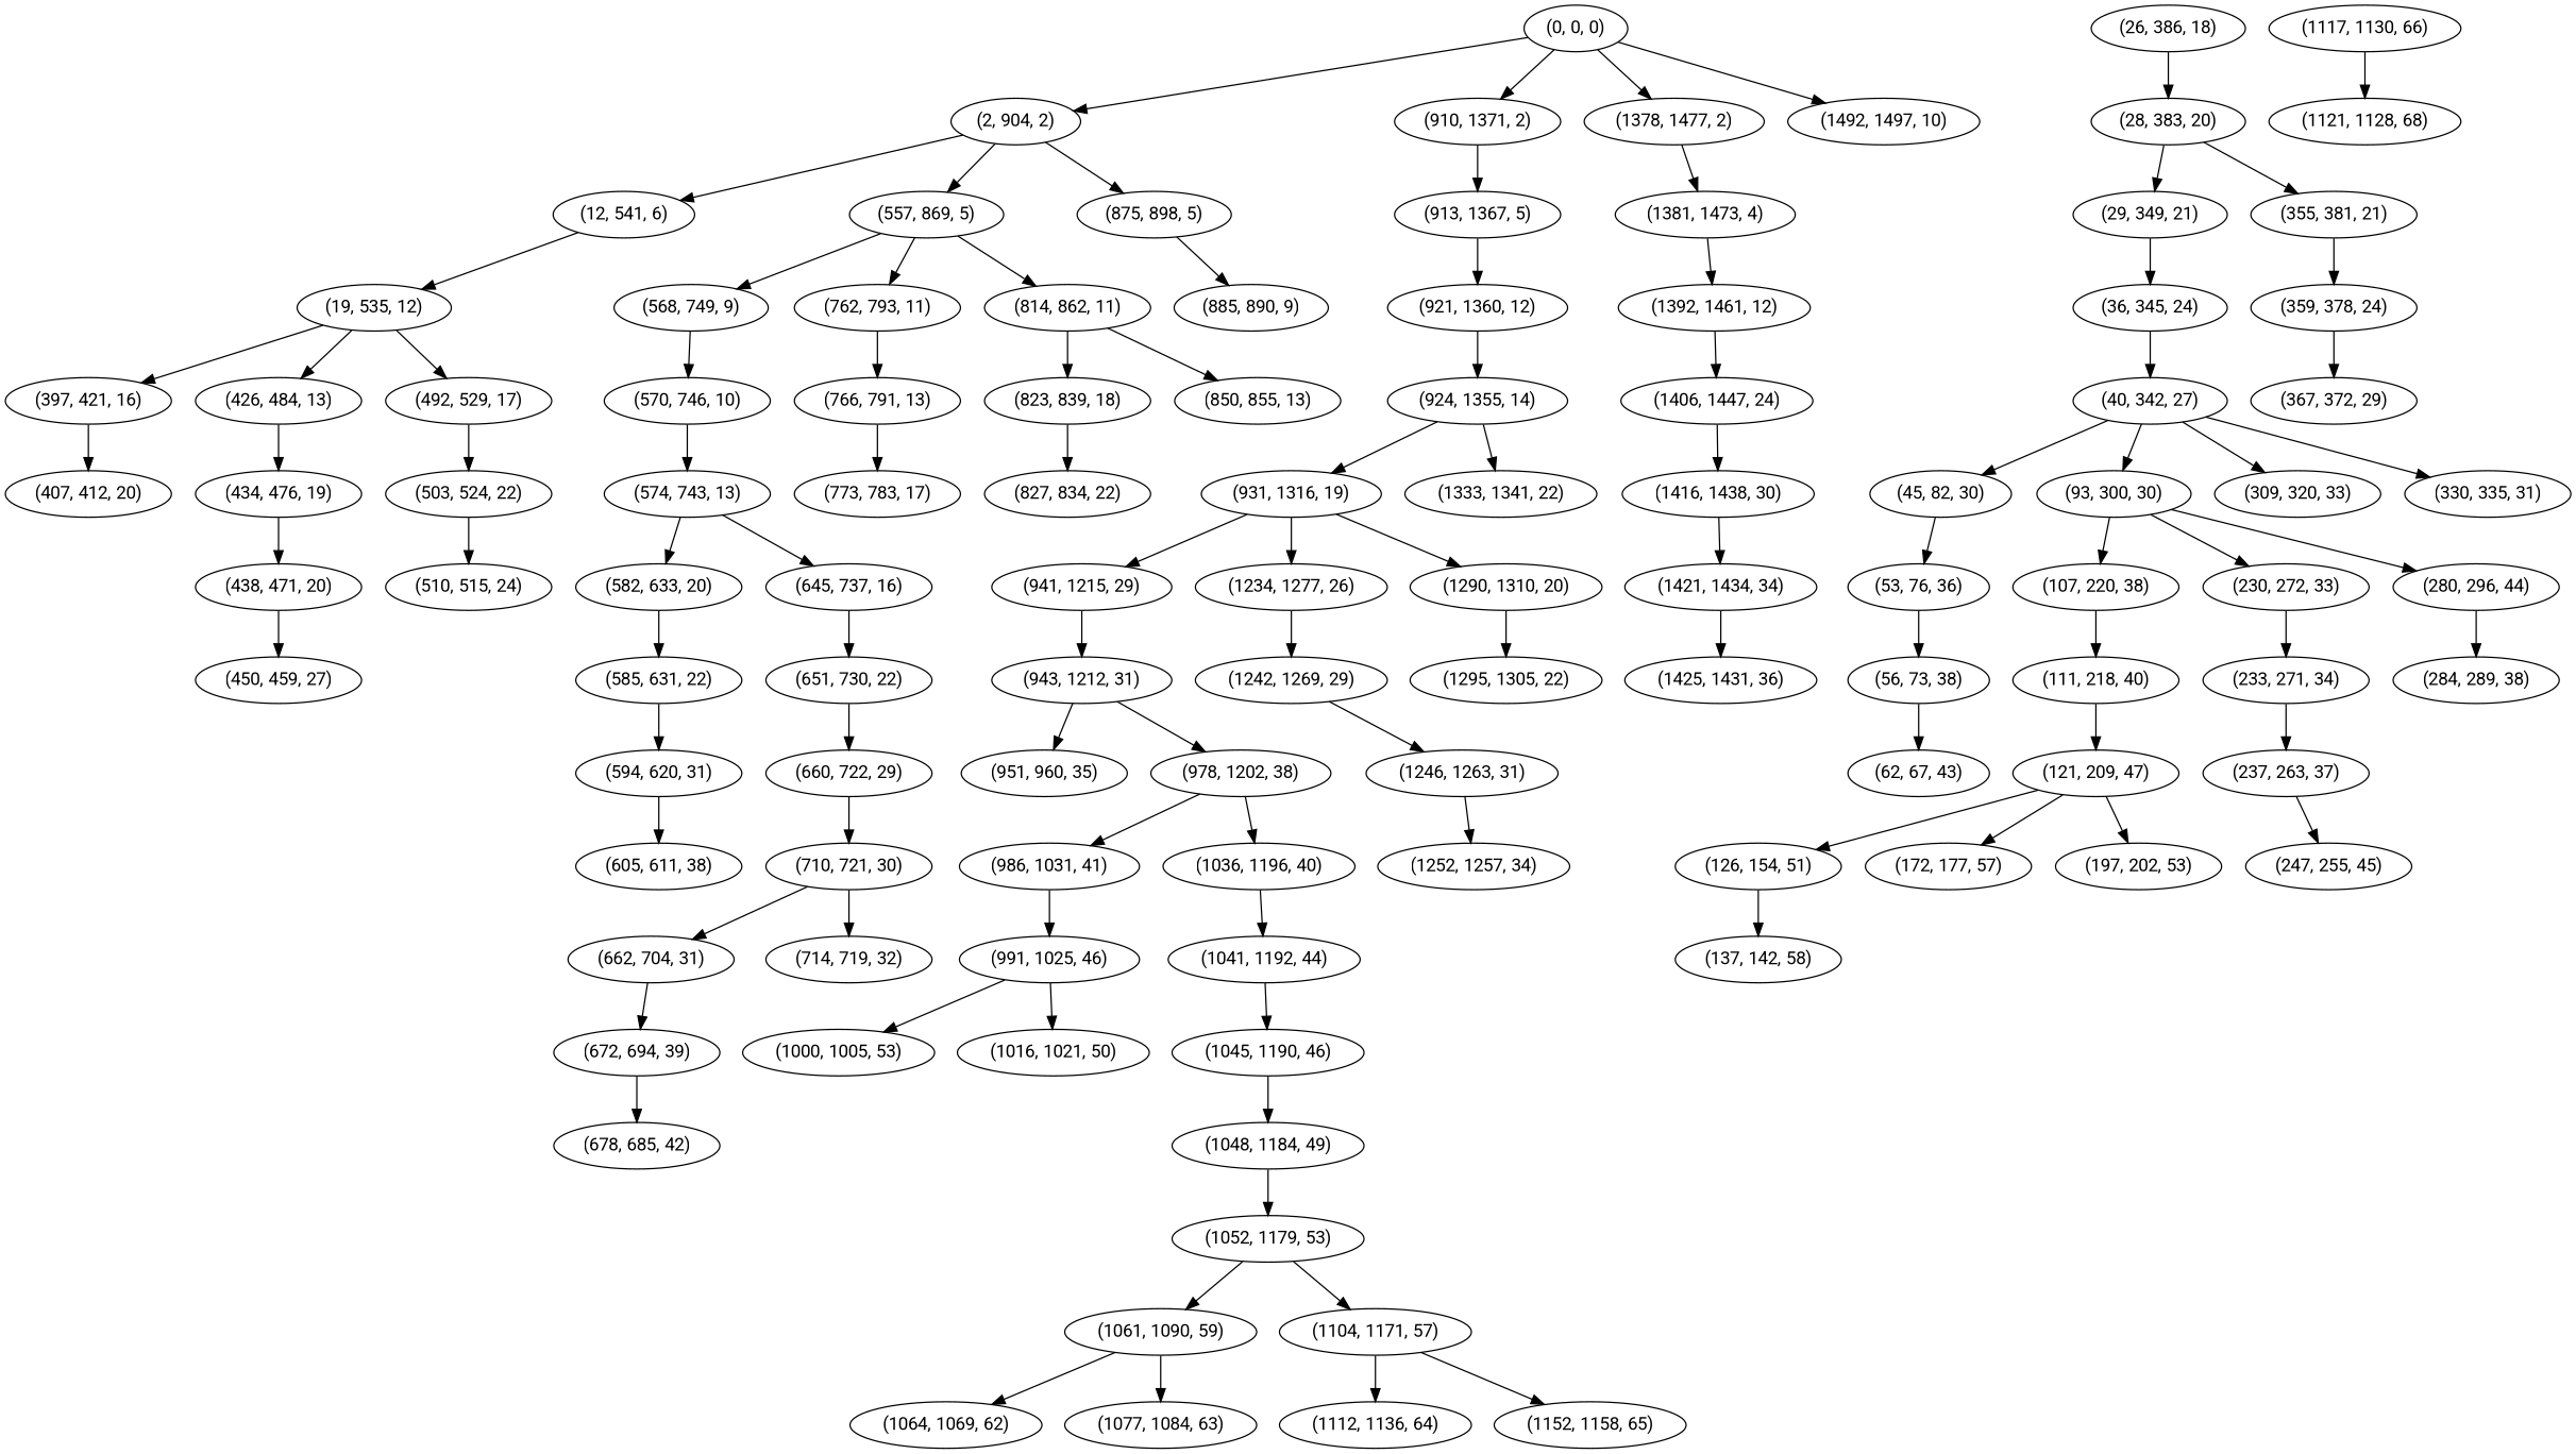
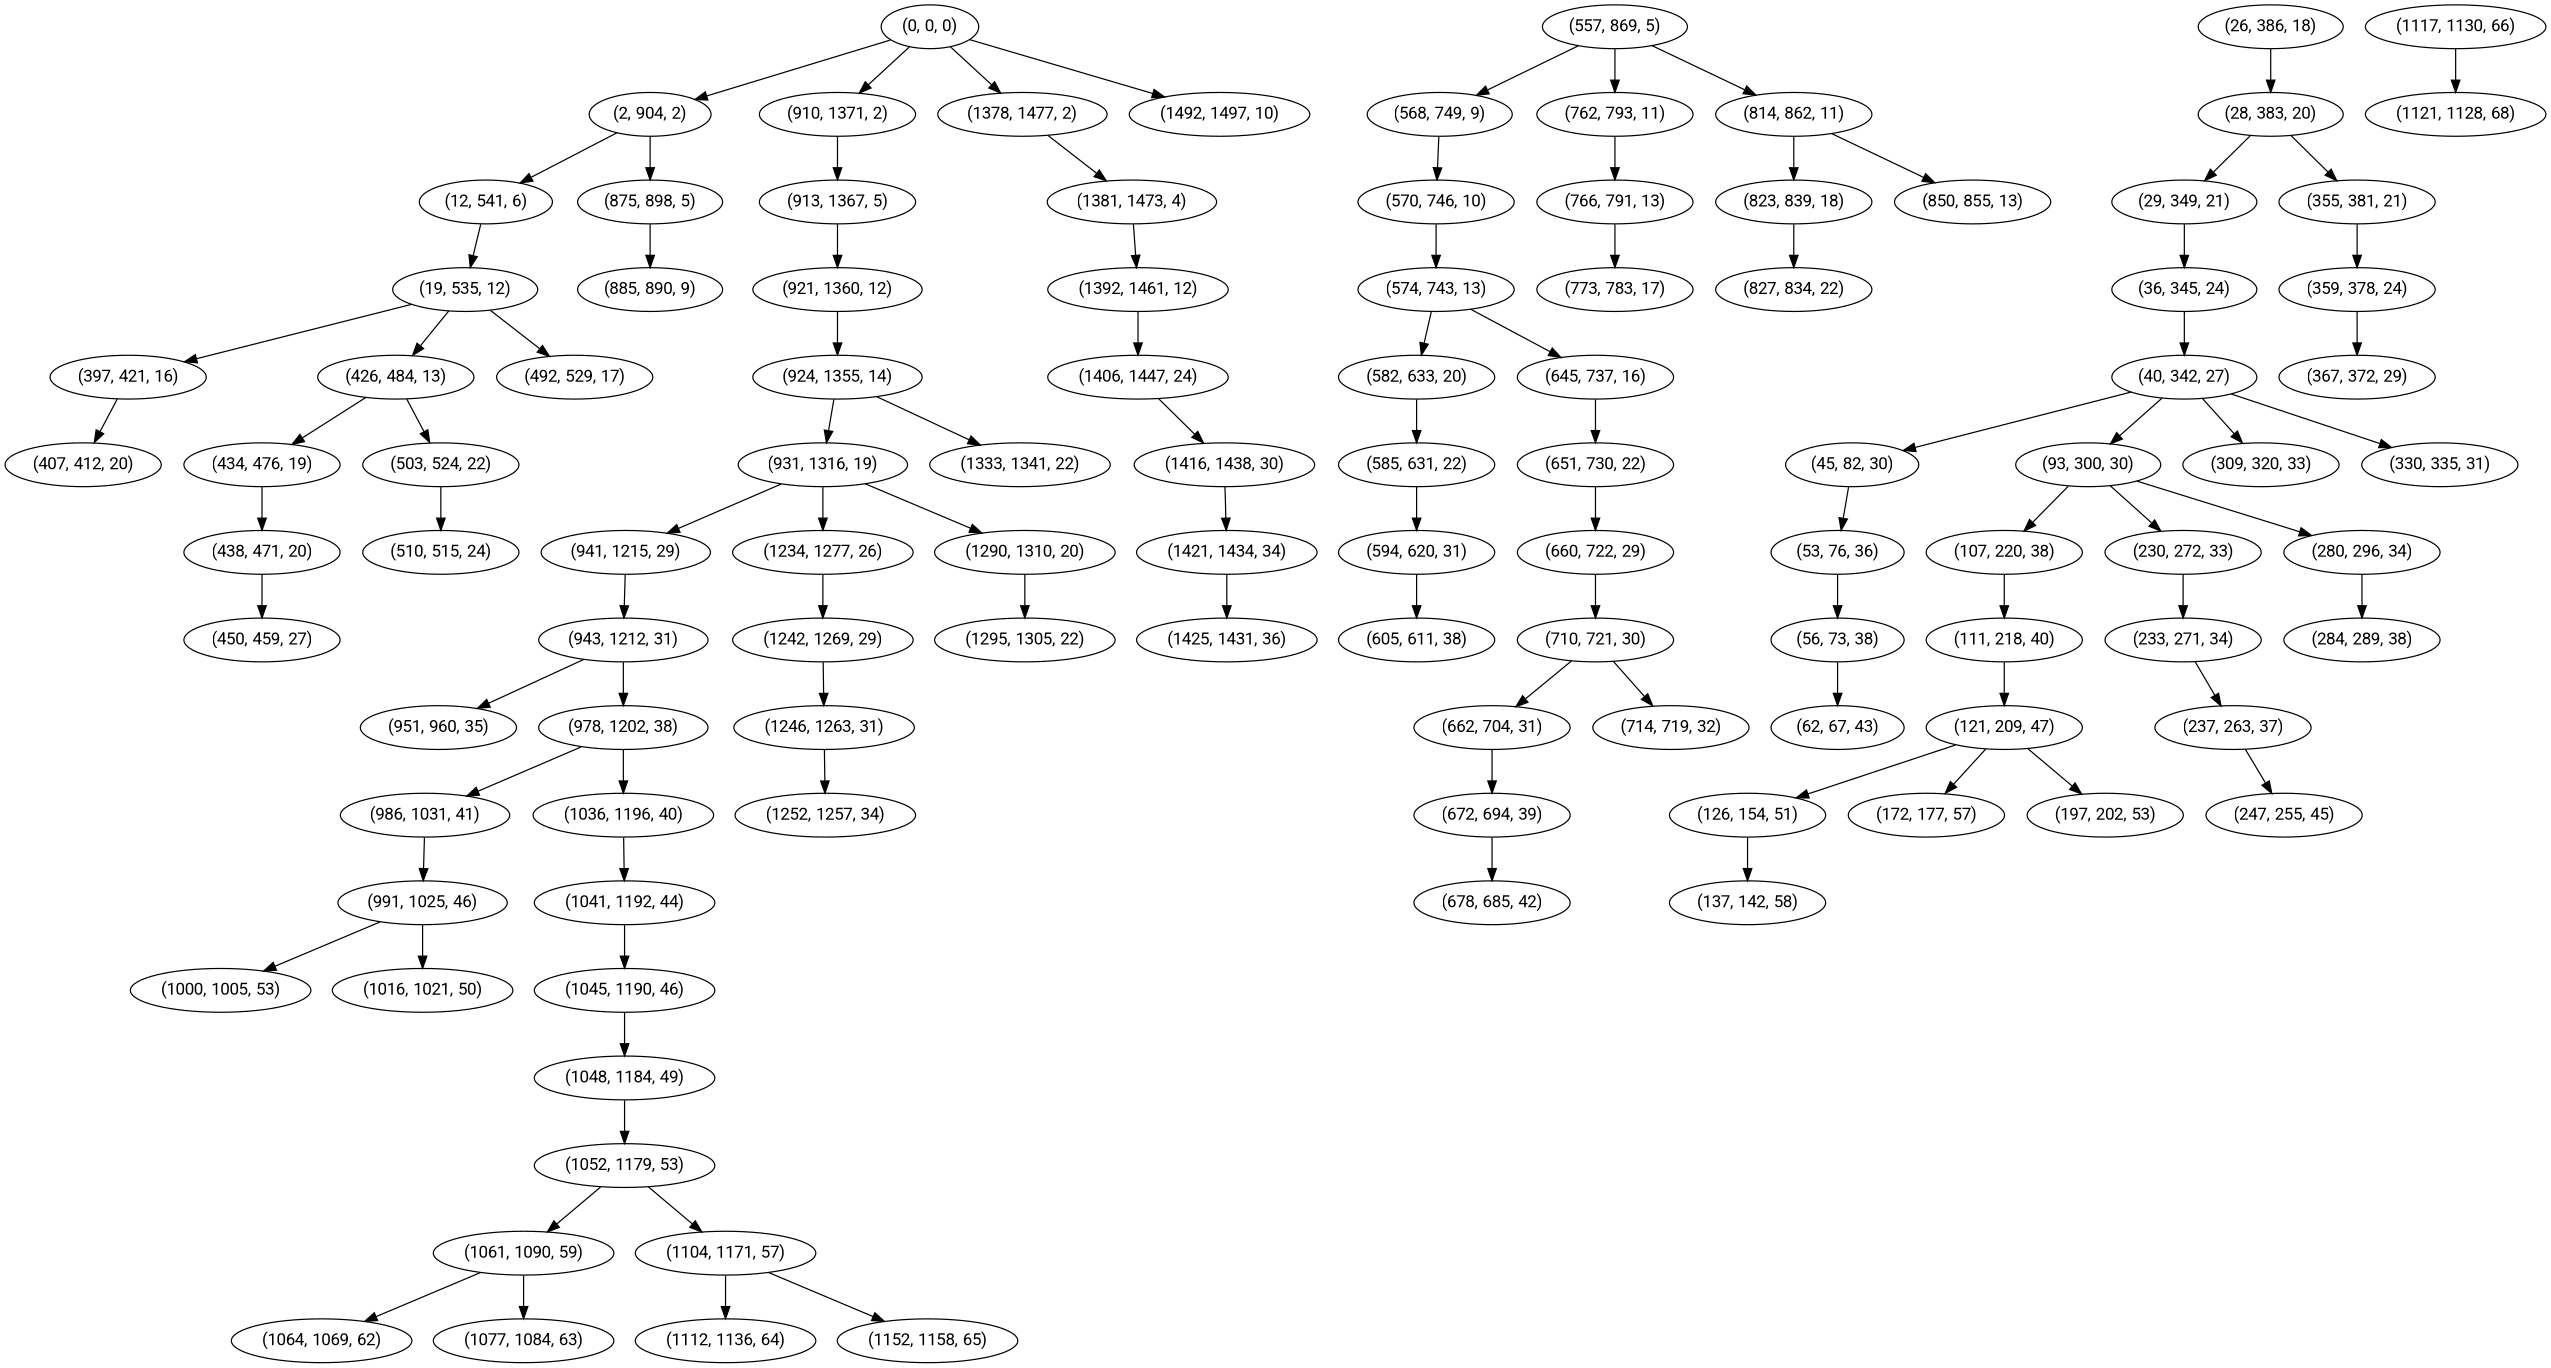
  digraph {
    fontname=Roboto
    node [fontname=Roboto]
    edge [fontname=Roboto]
    "(0, 0, 0)"
    "(2, 904, 2)"
    "(910, 1371, 2)"
    "(1378, 1477, 2)"
    "(1492, 1497, 10)"
    "(12, 541, 6)"
    "(557, 869, 5)"
    "(875, 898, 5)"
    "(913, 1367, 5)"
    "(1381, 1473, 4)"
    "(19, 535, 12)"
    "(568, 749, 9)"
    "(762, 793, 11)"
    "(814, 862, 11)"
    "(885, 890, 9)"
    "(397, 421, 16)"
    "(426, 484, 13)"
    "(492, 529, 17)"
    "(26, 386, 18)"
    "(28, 383, 20)"
    "(407, 412, 20)"
    "(434, 476, 19)"
    "(503, 524, 22)"
    "(29, 349, 21)"
    "(355, 381, 21)"
    "(36, 345, 24)"
    "(359, 378, 24)"
    "(40, 342, 27)"
    "(45, 82, 30)"
    "(93, 300, 30)"
    "(309, 320, 33)"
    "(330, 335, 31)"
    "(53, 76, 36)"
    "(107, 220, 38)"
    "(230, 272, 33)"
-   "(280, 296, 34)" [label="(280, 296, 44)"]
+   "(280, 296, 34)"
    "(56, 73, 38)"
    "(62, 67, 43)"
    "(111, 218, 40)"
    "(233, 271, 34)"
    "(284, 289, 38)"
    "(121, 209, 47)"
    "(126, 154, 51)"
    "(172, 177, 57)"
    "(197, 202, 53)"
    "(137, 142, 58)"
    "(237, 263, 37)"
    "(247, 255, 45)"
    "(367, 372, 29)"
    "(438, 471, 20)"
    "(450, 459, 27)"
    "(510, 515, 24)"
    "(570, 746, 10)"
    "(766, 791, 13)"
    "(823, 839, 18)"
    "(850, 855, 13)"
    "(574, 743, 13)"
    "(582, 633, 20)"
    "(645, 737, 16)"
    "(585, 631, 22)"
    "(651, 730, 22)"
    "(594, 620, 31)"
    "(605, 611, 38)"
    "(660, 722, 29)"
    "(710, 721, 30)"
    "(662, 704, 31)"
    "(672, 694, 39)"
    "(714, 719, 32)"
    "(678, 685, 42)"
    "(773, 783, 17)"
    "(827, 834, 22)"
    "(921, 1360, 12)"
    "(924, 1355, 14)"
    "(931, 1316, 19)"
    "(1333, 1341, 22)"
    "(941, 1215, 29)"
    "(1234, 1277, 26)"
    "(1290, 1310, 20)"
    "(943, 1212, 31)"
    "(1242, 1269, 29)"
    "(1295, 1305, 22)"
    "(951, 960, 35)"
    "(978, 1202, 38)"
    "(986, 1031, 41)"
    "(1036, 1196, 40)"
    "(991, 1025, 46)"
    "(1041, 1192, 44)"
    "(1000, 1005, 53)"
    "(1016, 1021, 50)"
    "(1045, 1190, 46)"
    "(1048, 1184, 49)"
    "(1052, 1179, 53)"
    "(1061, 1090, 59)"
    "(1104, 1171, 57)"
    "(1064, 1069, 62)"
    "(1077, 1084, 63)"
    "(1112, 1136, 64)"
    "(1152, 1158, 65)"
    "(1117, 1130, 66)"
    "(1121, 1128, 68)"
    "(1246, 1263, 31)"
    "(1252, 1257, 34)"
    "(1392, 1461, 12)"
    "(1406, 1447, 24)"
    "(1416, 1438, 30)"
    "(1421, 1434, 34)"
    "(1425, 1431, 36)"
    "(0, 0, 0)" -> "(2, 904, 2)"
    "(0, 0, 0)" -> "(910, 1371, 2)"
    "(0, 0, 0)" -> "(1378, 1477, 2)"
    "(0, 0, 0)" -> "(1492, 1497, 10)"
    "(2, 904, 2)" -> "(12, 541, 6)"
-   "(2, 904, 2)" -> "(557, 869, 5)"
    "(2, 904, 2)" -> "(875, 898, 5)"
    "(910, 1371, 2)" -> "(913, 1367, 5)"
    "(1378, 1477, 2)" -> "(1381, 1473, 4)"
    "(12, 541, 6)" -> "(19, 535, 12)"
    "(557, 869, 5)" -> "(568, 749, 9)"
    "(557, 869, 5)" -> "(762, 793, 11)"
    "(557, 869, 5)" -> "(814, 862, 11)"
    "(875, 898, 5)" -> "(885, 890, 9)"
    "(913, 1367, 5)" -> "(921, 1360, 12)"
    "(1381, 1473, 4)" -> "(1392, 1461, 12)"
    "(19, 535, 12)" -> "(397, 421, 16)"
    "(19, 535, 12)" -> "(426, 484, 13)"
    "(19, 535, 12)" -> "(492, 529, 17)"
    "(568, 749, 9)" -> "(570, 746, 10)"
    "(762, 793, 11)" -> "(766, 791, 13)"
    "(814, 862, 11)" -> "(823, 839, 18)"
    "(814, 862, 11)" -> "(850, 855, 13)"
    "(397, 421, 16)" -> "(407, 412, 20)"
    "(426, 484, 13)" -> "(434, 476, 19)"
-   "(492, 529, 17)" -> "(503, 524, 22)"
+   "(426, 484, 13)" -> "(503, 524, 22)"
    "(26, 386, 18)" -> "(28, 383, 20)"
    "(28, 383, 20)" -> "(29, 349, 21)"
    "(28, 383, 20)" -> "(355, 381, 21)"
    "(434, 476, 19)" -> "(438, 471, 20)"
    "(503, 524, 22)" -> "(510, 515, 24)"
    "(29, 349, 21)" -> "(36, 345, 24)"
    "(355, 381, 21)" -> "(359, 378, 24)"
    "(36, 345, 24)" -> "(40, 342, 27)"
    "(359, 378, 24)" -> "(367, 372, 29)"
    "(40, 342, 27)" -> "(45, 82, 30)"
    "(40, 342, 27)" -> "(93, 300, 30)"
    "(40, 342, 27)" -> "(309, 320, 33)"
    "(40, 342, 27)" -> "(330, 335, 31)"
    "(45, 82, 30)" -> "(53, 76, 36)"
    "(93, 300, 30)" -> "(107, 220, 38)"
    "(93, 300, 30)" -> "(230, 272, 33)"
    "(93, 300, 30)" -> "(280, 296, 34)"
    "(53, 76, 36)" -> "(56, 73, 38)"
    "(107, 220, 38)" -> "(111, 218, 40)"
    "(230, 272, 33)" -> "(233, 271, 34)"
    "(280, 296, 34)" -> "(284, 289, 38)"
    "(56, 73, 38)" -> "(62, 67, 43)"
    "(111, 218, 40)" -> "(121, 209, 47)"
    "(233, 271, 34)" -> "(237, 263, 37)"
    "(121, 209, 47)" -> "(126, 154, 51)"
    "(121, 209, 47)" -> "(172, 177, 57)"
    "(121, 209, 47)" -> "(197, 202, 53)"
    "(126, 154, 51)" -> "(137, 142, 58)"
    "(237, 263, 37)" -> "(247, 255, 45)"
    "(438, 471, 20)" -> "(450, 459, 27)"
    "(570, 746, 10)" -> "(574, 743, 13)"
    "(766, 791, 13)" -> "(773, 783, 17)"
    "(823, 839, 18)" -> "(827, 834, 22)"
    "(574, 743, 13)" -> "(582, 633, 20)"
    "(574, 743, 13)" -> "(645, 737, 16)"
    "(582, 633, 20)" -> "(585, 631, 22)"
    "(645, 737, 16)" -> "(651, 730, 22)"
    "(585, 631, 22)" -> "(594, 620, 31)"
    "(651, 730, 22)" -> "(660, 722, 29)"
    "(594, 620, 31)" -> "(605, 611, 38)"
    "(660, 722, 29)" -> "(710, 721, 30)"
    "(710, 721, 30)" -> "(662, 704, 31)"
    "(710, 721, 30)" -> "(714, 719, 32)"
    "(662, 704, 31)" -> "(672, 694, 39)"
    "(672, 694, 39)" -> "(678, 685, 42)"
    "(921, 1360, 12)" -> "(924, 1355, 14)"
    "(924, 1355, 14)" -> "(931, 1316, 19)"
    "(924, 1355, 14)" -> "(1333, 1341, 22)"
    "(931, 1316, 19)" -> "(941, 1215, 29)"
    "(931, 1316, 19)" -> "(1234, 1277, 26)"
    "(931, 1316, 19)" -> "(1290, 1310, 20)"
    "(941, 1215, 29)" -> "(943, 1212, 31)"
    "(1234, 1277, 26)" -> "(1242, 1269, 29)"
    "(1290, 1310, 20)" -> "(1295, 1305, 22)"
    "(943, 1212, 31)" -> "(951, 960, 35)"
    "(943, 1212, 31)" -> "(978, 1202, 38)"
    "(1242, 1269, 29)" -> "(1246, 1263, 31)"
    "(978, 1202, 38)" -> "(986, 1031, 41)"
    "(978, 1202, 38)" -> "(1036, 1196, 40)"
    "(986, 1031, 41)" -> "(991, 1025, 46)"
    "(1036, 1196, 40)" -> "(1041, 1192, 44)"
    "(991, 1025, 46)" -> "(1000, 1005, 53)"
    "(991, 1025, 46)" -> "(1016, 1021, 50)"
    "(1041, 1192, 44)" -> "(1045, 1190, 46)"
    "(1045, 1190, 46)" -> "(1048, 1184, 49)"
    "(1048, 1184, 49)" -> "(1052, 1179, 53)"
    "(1052, 1179, 53)" -> "(1061, 1090, 59)"
    "(1052, 1179, 53)" -> "(1104, 1171, 57)"
    "(1061, 1090, 59)" -> "(1064, 1069, 62)"
    "(1061, 1090, 59)" -> "(1077, 1084, 63)"
    "(1104, 1171, 57)" -> "(1112, 1136, 64)"
    "(1104, 1171, 57)" -> "(1152, 1158, 65)"
    "(1117, 1130, 66)" -> "(1121, 1128, 68)"
    "(1246, 1263, 31)" -> "(1252, 1257, 34)"
    "(1392, 1461, 12)" -> "(1406, 1447, 24)"
    "(1406, 1447, 24)" -> "(1416, 1438, 30)"
    "(1416, 1438, 30)" -> "(1421, 1434, 34)"
    "(1421, 1434, 34)" -> "(1425, 1431, 36)"
  }
